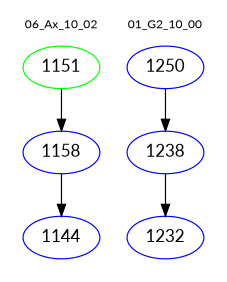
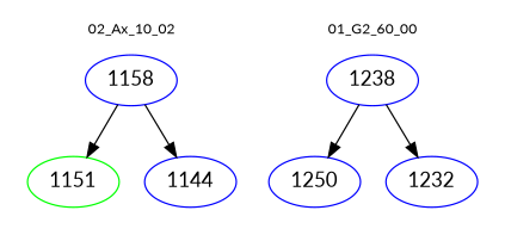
  digraph {
    fontname=Lato
    node [color=blue fontname=Lato]
    edge [color=black fontname=Lato]
    n1 [color=green label=1151]
    n2 [label=1158]
    n3 [label=1144]
    n4 [label=1250]
    n5 [label=1238]
    n6 [label=1232]
    subgraph cluster_1 {
      color=white
      fontsize=10
-     label="06_Ax_10_02"
+     label="02_Ax_10_02"
      n1
      n2
      n3
    }
    subgraph cluster_2 {
      color=white
      fontsize=10
-     label="01_G2_10_00"
+     label="01_G2_60_00"
      n4
      n5
      n6
    }
-   n1 -> n2
+   n2 -> n1
    n2 -> n3
-   n4 -> n5
+   n5 -> n4
    n5 -> n6
  }
